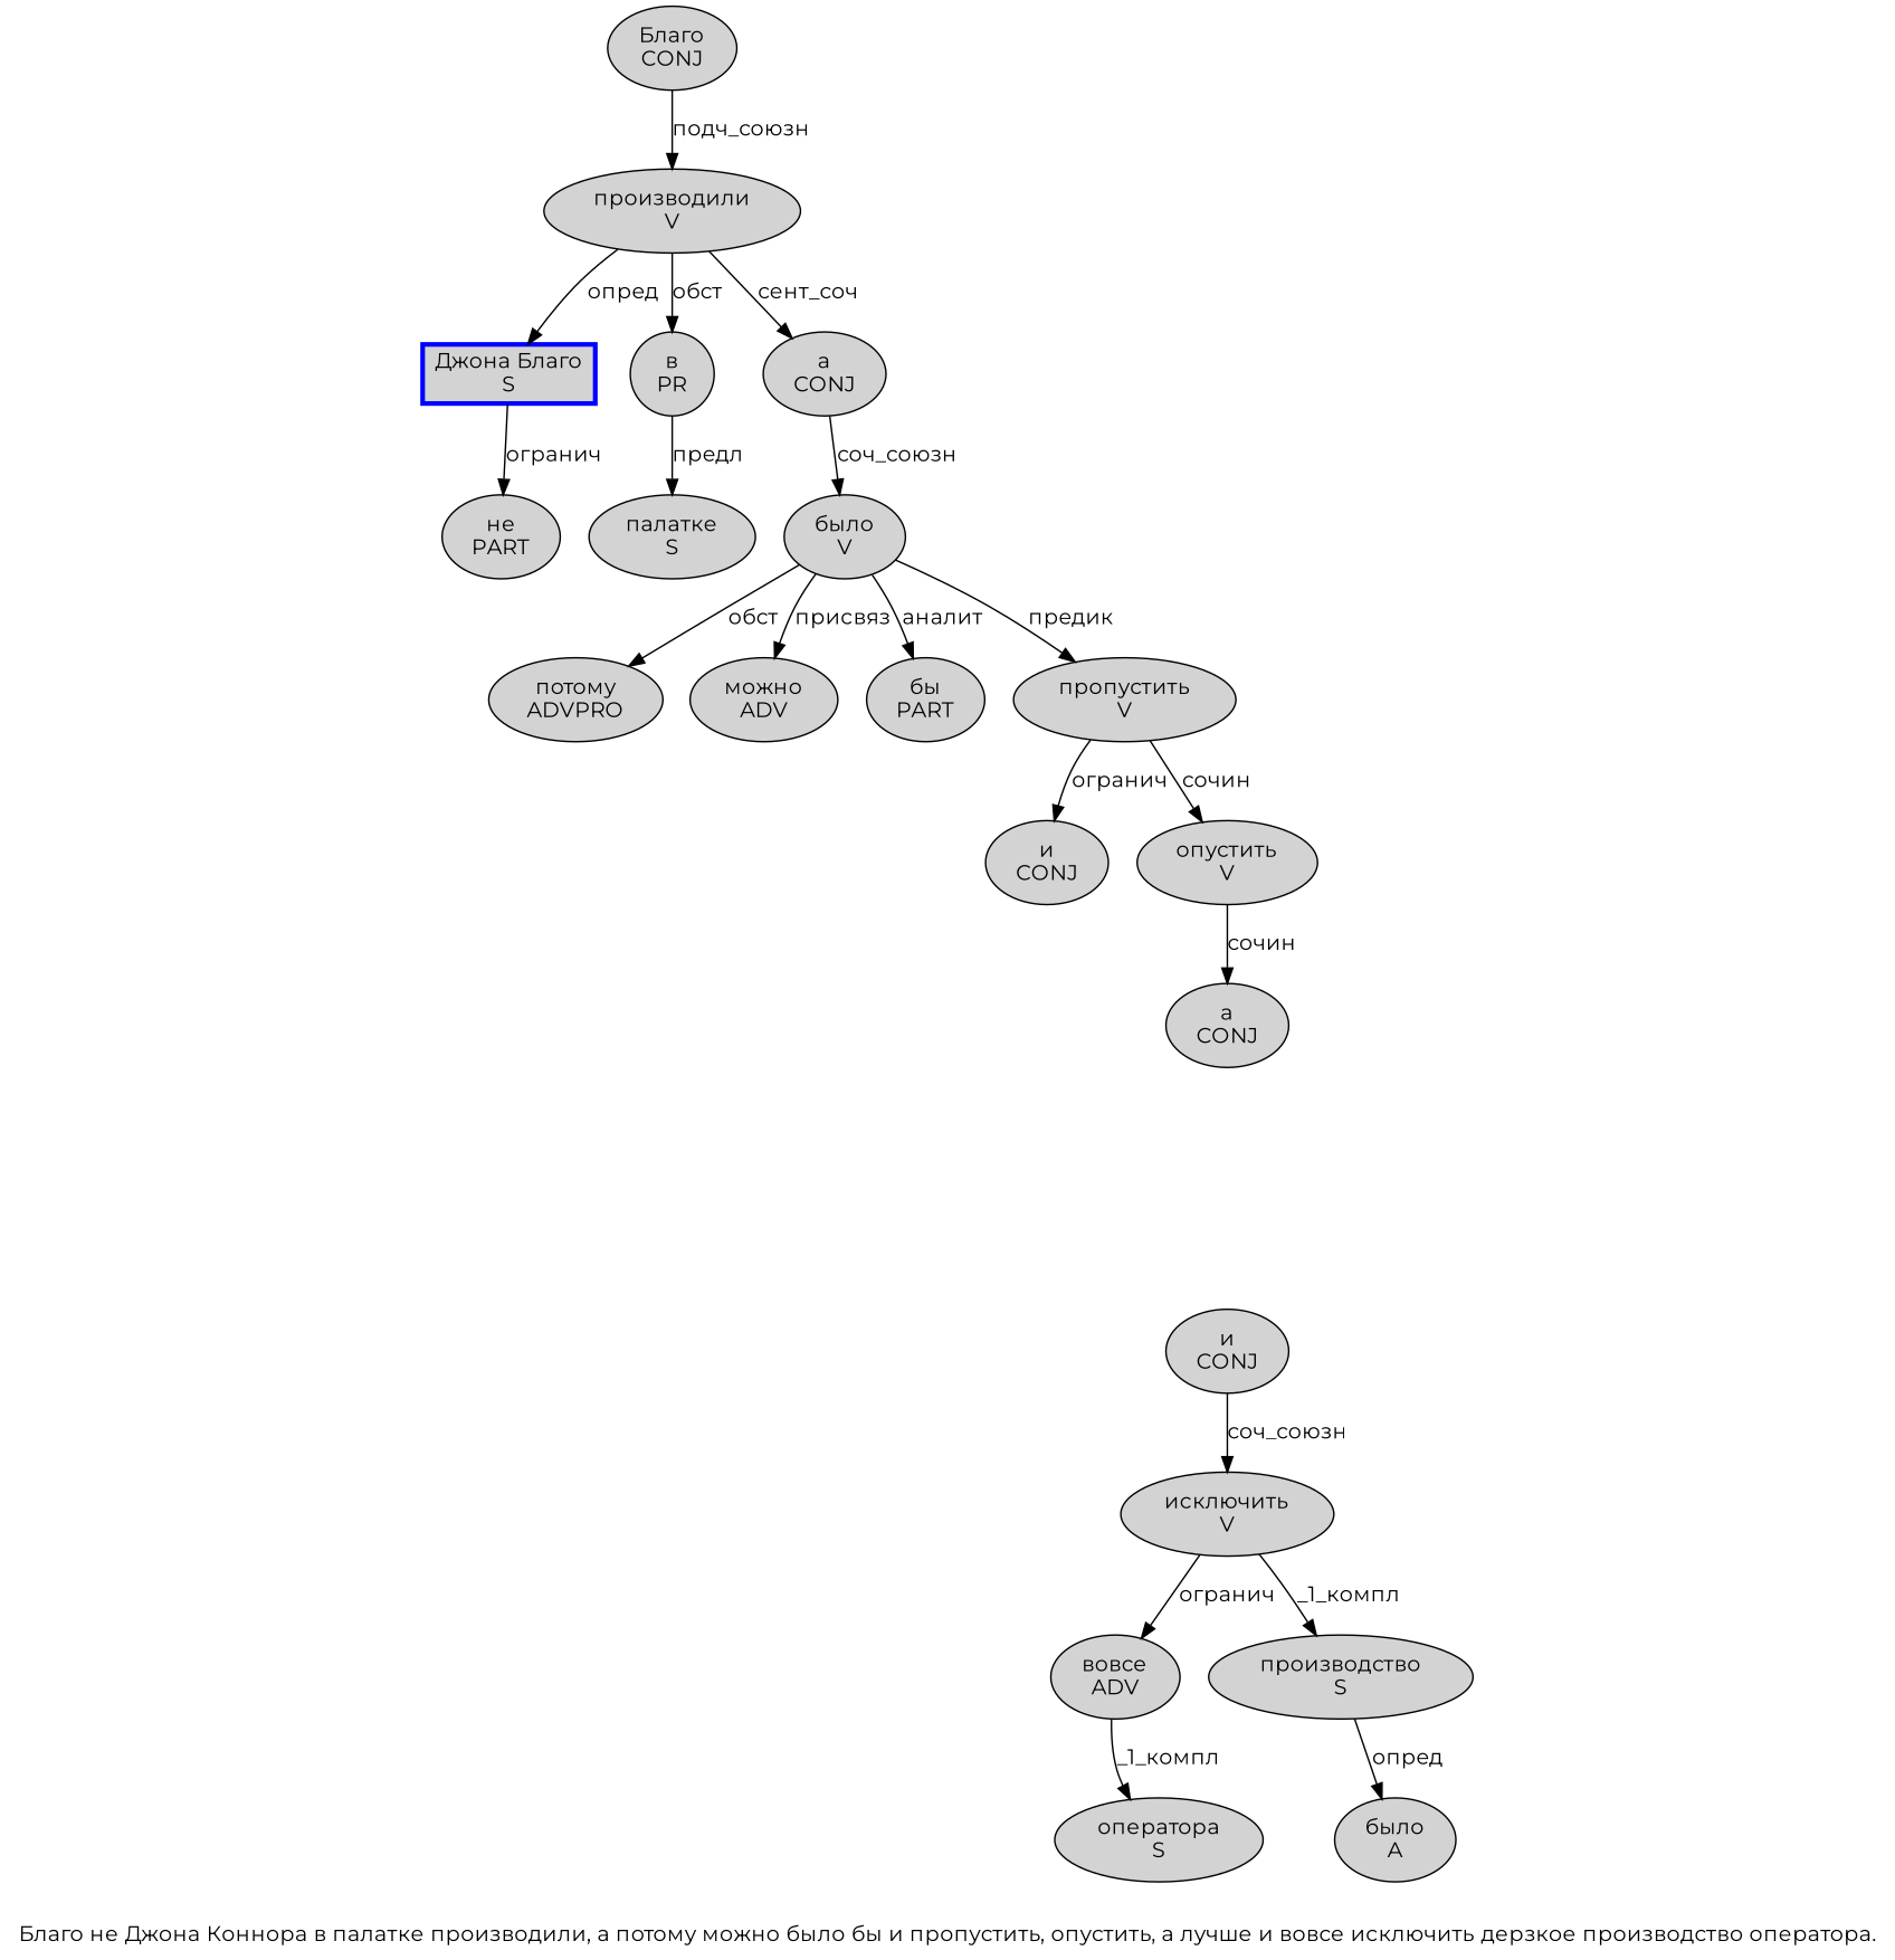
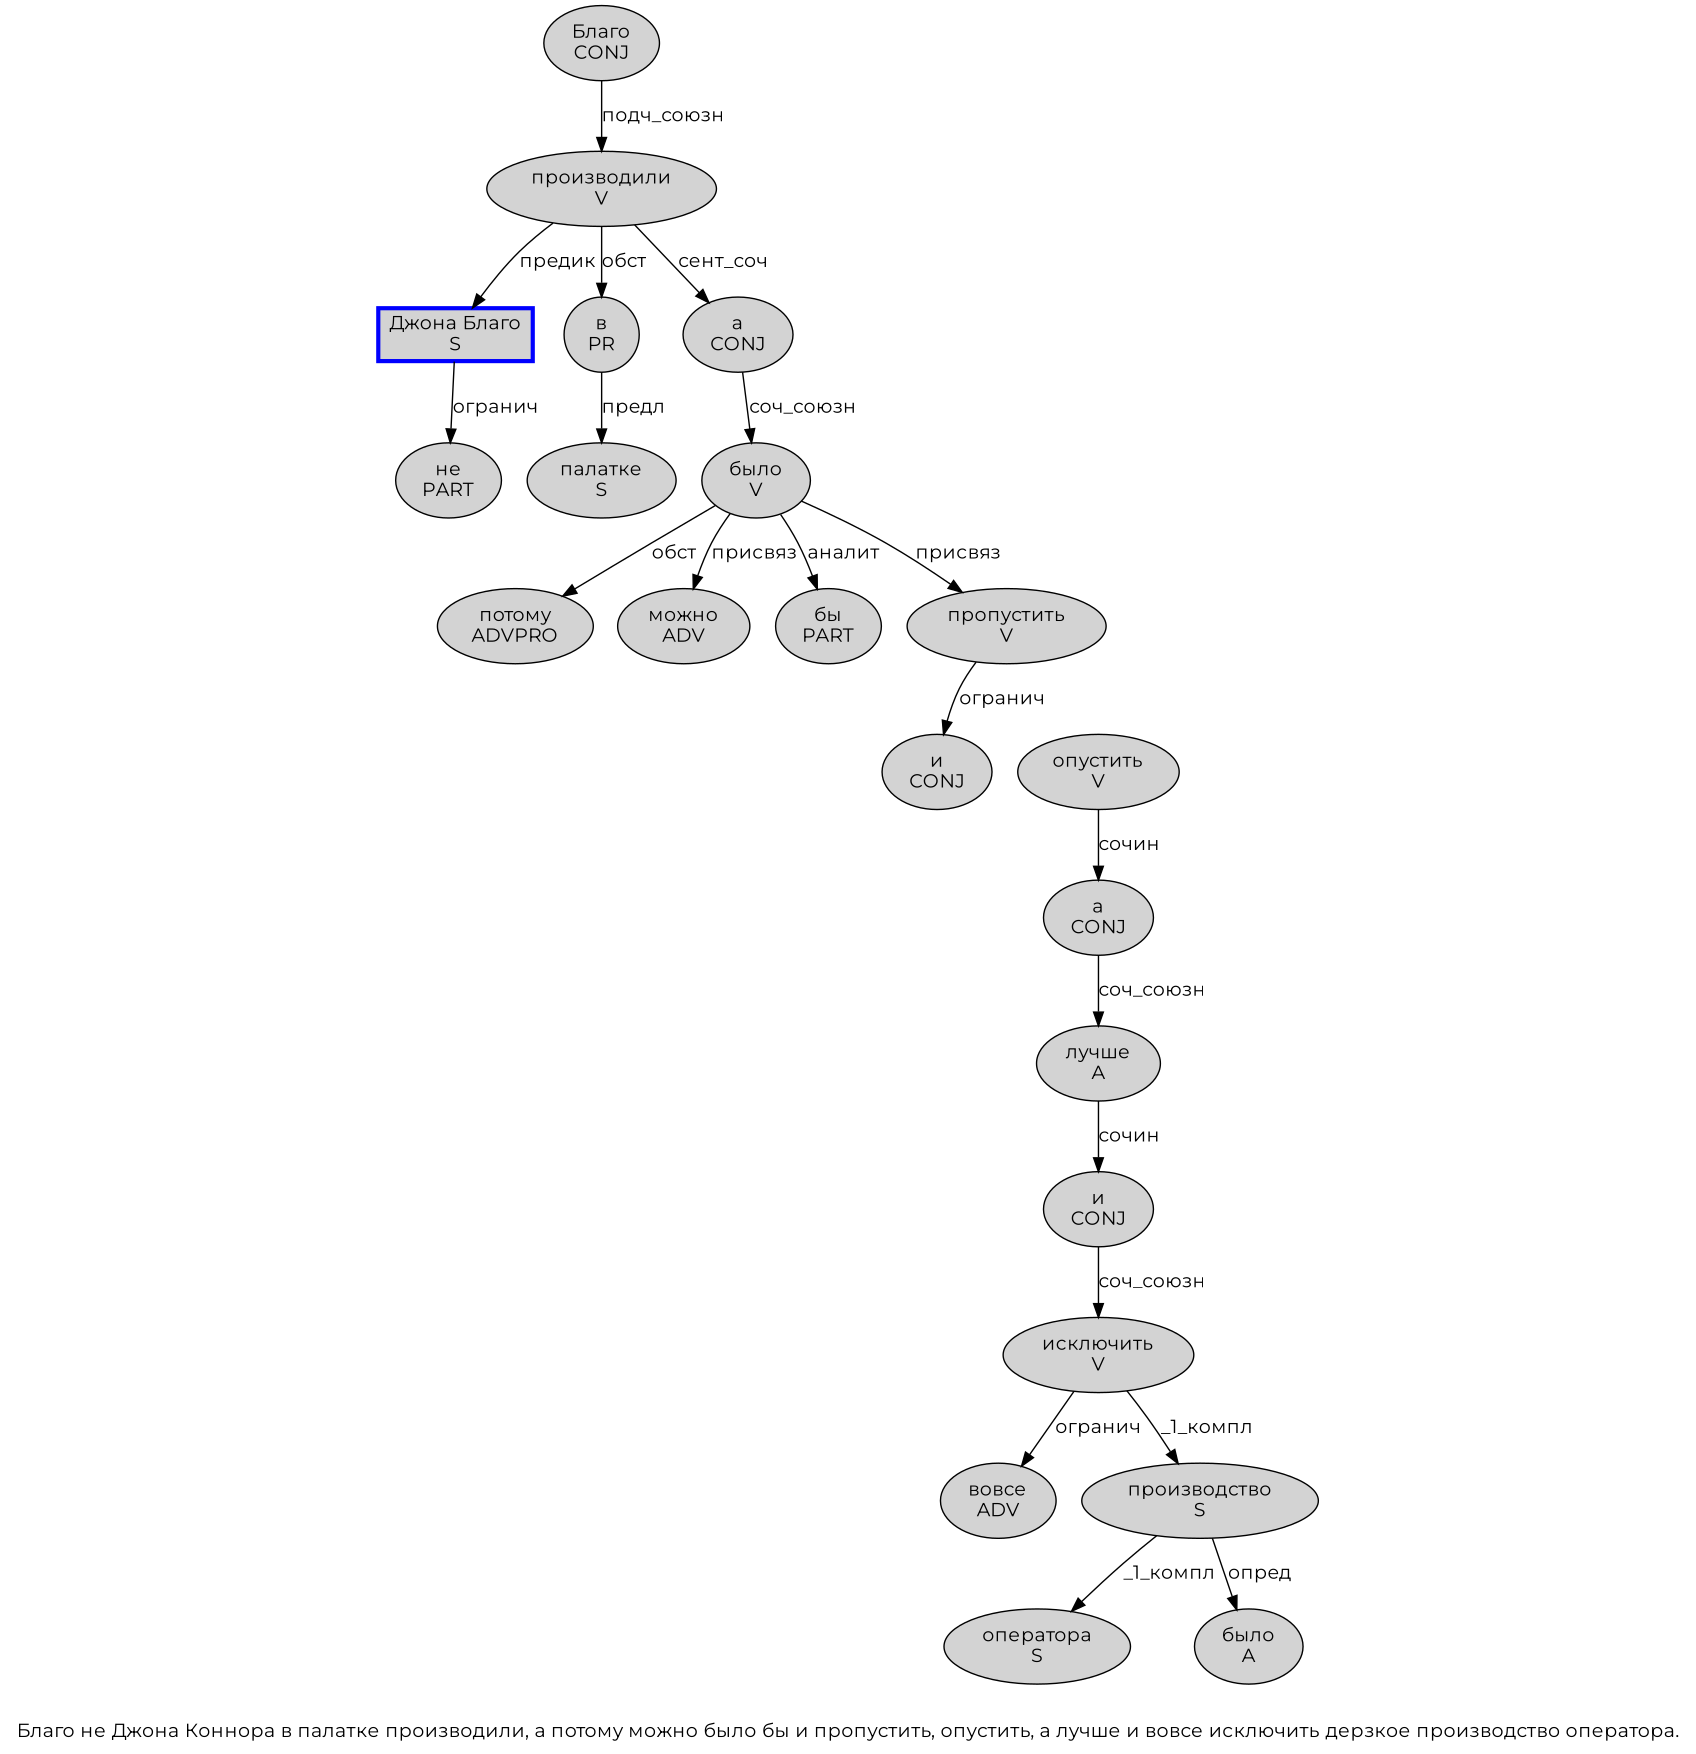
  digraph {
    fontname=Montserrat
    label="Благо не Джона Коннора в палатке производили, а потому можно было бы и пропустить, опустить, а лучше и вовсе исключить дерзкое производство оператора."
    node [fillcolor=lightgray fontname=Montserrat penwidth=1 shape=ellipse style=filled]
    edge [fontname=Montserrat]
    n1 [label="Благо\nCONJ"]
    n2 [label="производили\nV"]
    n3 [color=blue label="Джона Благо\nS" penwidth=3 shape=box]
    n4 [label="в\nPR"]
    n5 [label="а\nCONJ"]
    n6 [label="не\nPART"]
    n7 [label="палатке\nS"]
    n8 [label="было\nV"]
    n9 [label="потому\nADVPRO"]
    n10 [label="можно\nADV"]
    n11 [label="бы\nPART"]
    n12 [label="пропустить\nV"]
    n13 [label="и\nCONJ"]
    n14 [label="опустить\nV"]
    n15 [label="а\nCONJ"]
+   n16 [label="лучше\nA"]
    n17 [label="и\nCONJ"]
    n18 [label="исключить\nV"]
    n19 [label="вовсе\nADV"]
    n20 [label="производство\nS"]
    n21 [label="было\nA"]
    n22 [label="оператора\nS"]
    n1 -> n2 [label="подч_союзн"]
-   n2 -> n3 [label="опред"]
+   n2 -> n3 [label="предик"]
    n2 -> n4 [label="обст"]
    n2 -> n5 [label="сент_соч"]
    n3 -> n6 [label="огранич"]
    n4 -> n7 [label="предл"]
    n5 -> n8 [label="соч_союзн"]
    n8 -> n9 [label="обст"]
    n8 -> n10 [label="присвяз"]
    n8 -> n11 [label="аналит"]
-   n8 -> n12 [label="предик"]
+   n8 -> n12 [label="присвяз"]
    n12 -> n13 [label="огранич"]
-   n12 -> n14 [label="сочин"]
    n14 -> n15 [label="сочин"]
+   n15 -> n16 [label="соч_союзн"]
+   n16 -> n17 [label="сочин"]
    n17 -> n18 [label="соч_союзн"]
    n18 -> n19 [label="огранич"]
    n18 -> n20 [label="_1_компл"]
    n20 -> n21 [label="опред"]
-   n19 -> n22 [label="_1_компл"]
+   n20 -> n22 [label="_1_компл"]
  }
